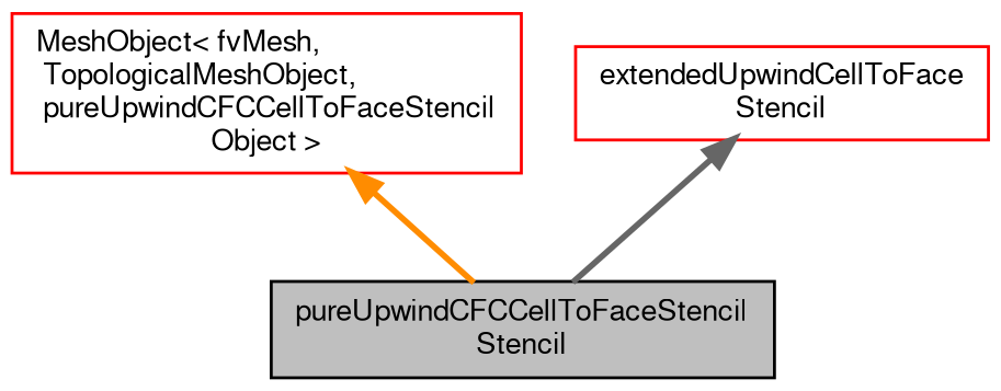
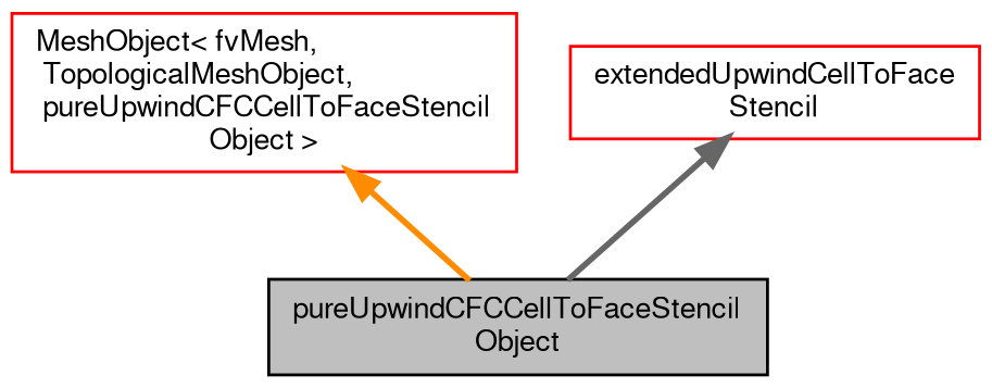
  digraph {
    rankdir=TB
    node [color=red fontname=FreeSans fontsize=10 shape=record]
    edge [dir=back fontname=FreeSans fontsize=10 labelfontname=FreeSans labelfontsize=10 style=bold]
-   n1 [color=black fillcolor=grey75 fontcolor=black height=0.2 label="pureUpwindCFCCellToFaceStencil\lStencil" style=filled width=0.4]
+   n1 [color=black fillcolor=grey75 fontcolor=black height=0.2 label="pureUpwindCFCCellToFaceStencil\lObject" style=filled width=0.4]
    n2 [height=0.2 label="MeshObject\< fvMesh,\l TopologicalMeshObject,\l pureUpwindCFCCellToFaceStencil\lObject \>" width=0.4]
    n3 [height=0.2 label="extendedUpwindCellToFace\lStencil" width=0.4]
    n2 -> n1 [color=darkorange]
    n3 -> n1 [color=gray40]
  }
